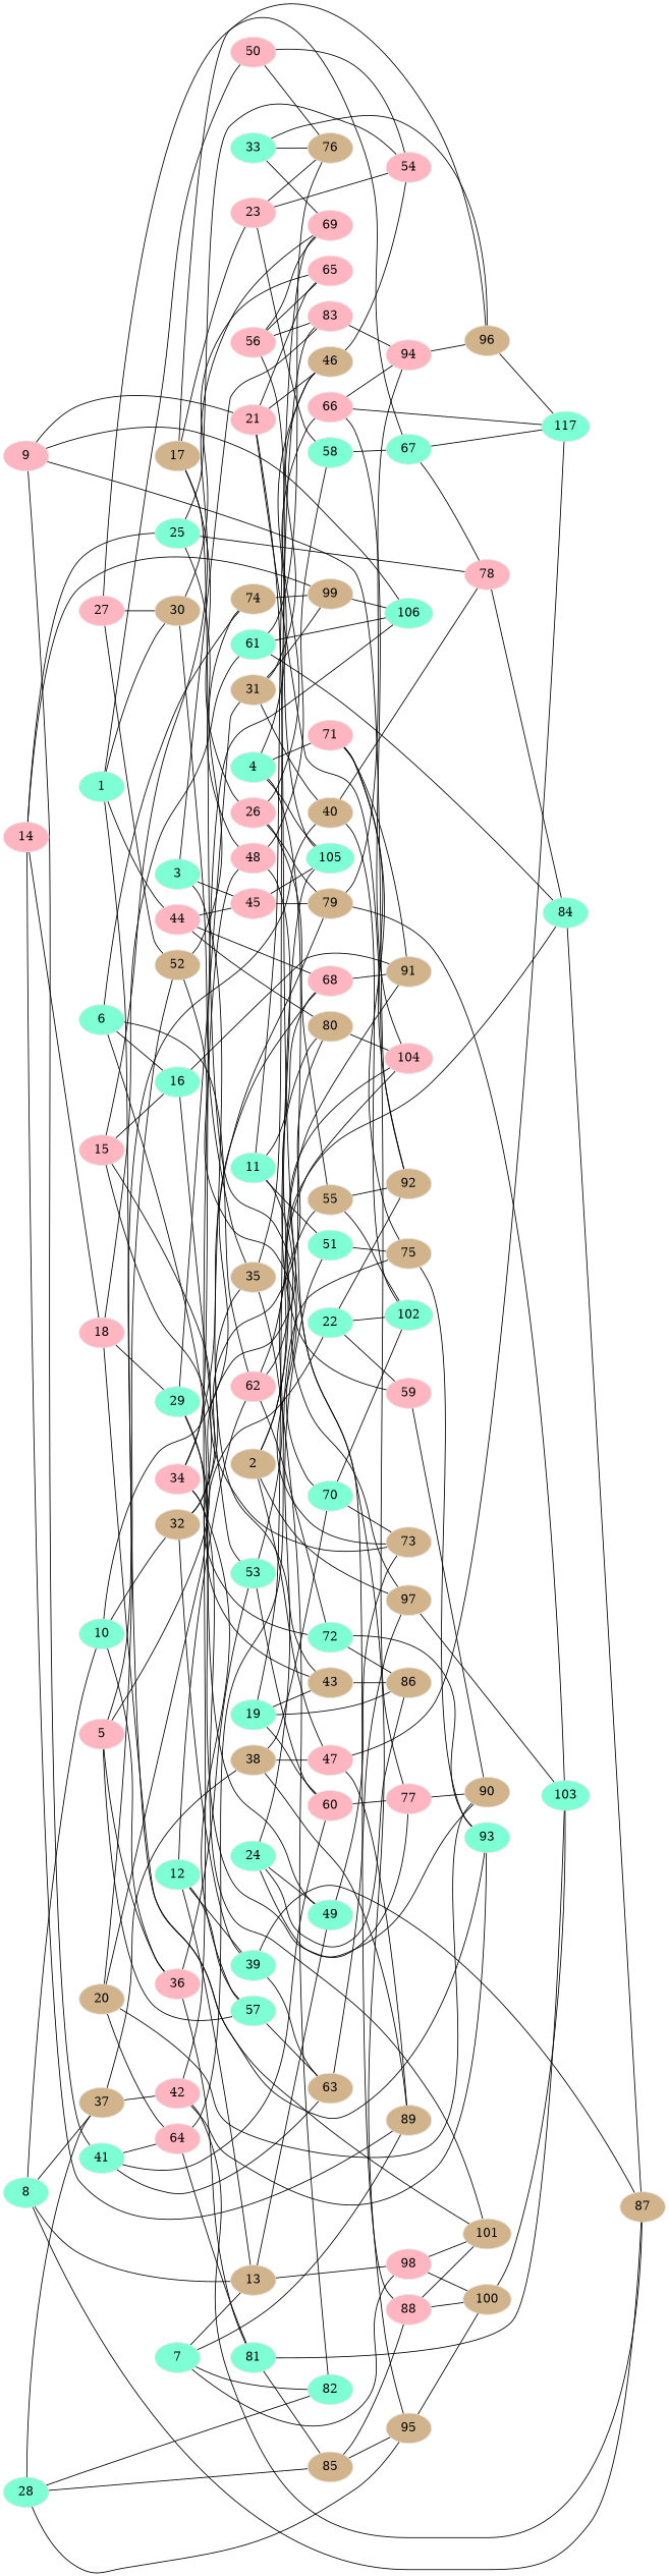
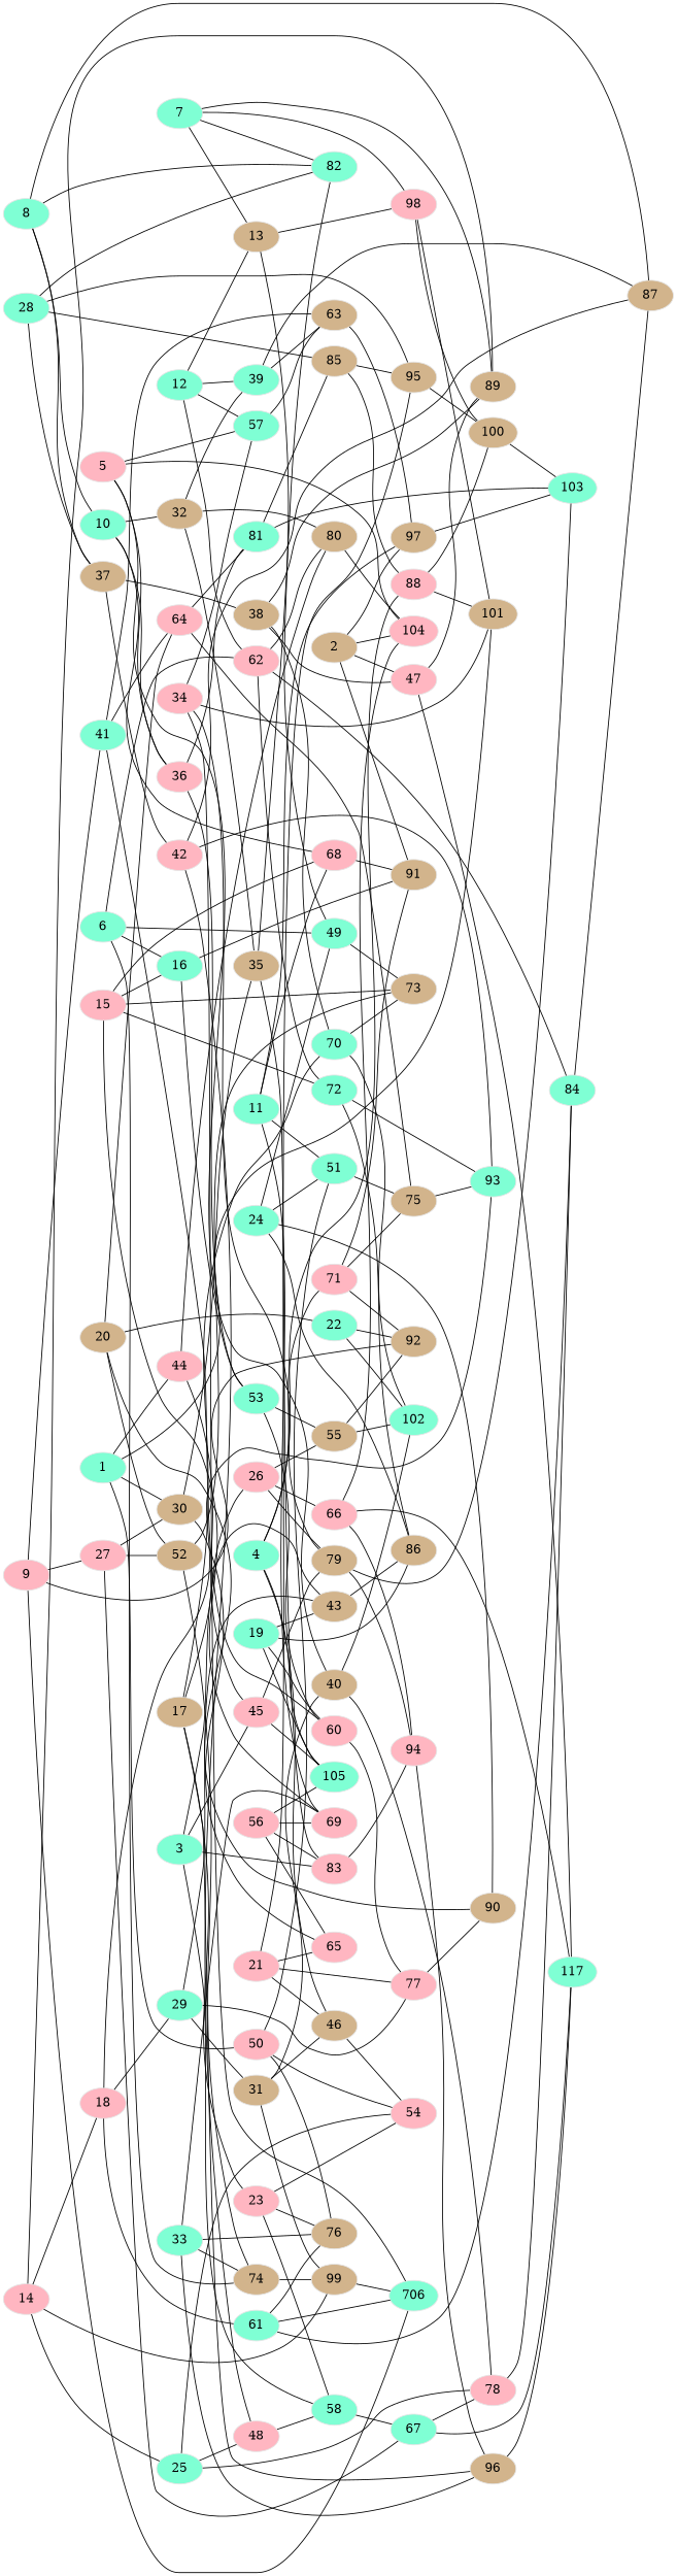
  graph {
    rankdir=LR
    node [color=gray90 fillcolor=aquamarine style=filled]
    30 [fillcolor=tan]
    1
    44 [fillcolor=lightpink]
    50 [fillcolor=lightpink]
    101 [fillcolor=tan]
    65 [fillcolor=lightpink]
    35 [fillcolor=tan]
    45 [fillcolor=lightpink]
    68 [fillcolor=lightpink]
    80 [fillcolor=tan]
    51
    54 [fillcolor=lightpink]
    76 [fillcolor=tan]
    2 [fillcolor=tan]
    47 [fillcolor=lightpink]
    91 [fillcolor=tan]
    97 [fillcolor=tan]
    104 [fillcolor=lightpink]
    89 [fillcolor=tan]
    n20 [label=117]
    103
    43 [fillcolor=tan]
    3
    58
    83 [fillcolor=lightpink]
    86 [fillcolor=tan]
    105
    79 [fillcolor=tan]
    67
    94 [fillcolor=lightpink]
    46 [fillcolor=tan]
    4
    71 [fillcolor=lightpink]
    88 [fillcolor=lightpink]
    92 [fillcolor=tan]
    75 [fillcolor=tan]
    100 [fillcolor=tan]
    5 [fillcolor=lightpink]
    36 [fillcolor=lightpink]
    40 [fillcolor=tan]
    57
    53
    81
    102
    78 [fillcolor=lightpink]
    63 [fillcolor=tan]
    6
    16
    49
    62 [fillcolor=lightpink]
    74 [fillcolor=tan]
    73 [fillcolor=tan]
    72
    84
    99 [fillcolor=tan]
    13 [fillcolor=tan]
    7
    82
    98 [fillcolor=lightpink]
    8
    10
    37 [fillcolor=tan]
    87 [fillcolor=tan]
    32 [fillcolor=tan]
    38 [fillcolor=tan]
    42 [fillcolor=lightpink]
    9 [fillcolor=lightpink]
    27 [fillcolor=lightpink]
    41
-   106
+   106 [label=706]
    52 [fillcolor=tan]
    60 [fillcolor=lightpink]
    64 [fillcolor=lightpink]
    39
    11
    69 [fillcolor=lightpink]
    12
    14 [fillcolor=lightpink]
    18 [fillcolor=lightpink]
    25
    29
    61
    93
    48 [fillcolor=lightpink]
    15 [fillcolor=lightpink]
    55 [fillcolor=tan]
    17 [fillcolor=tan]
    23 [fillcolor=lightpink]
    26 [fillcolor=lightpink]
    70
    96 [fillcolor=tan]
    66 [fillcolor=lightpink]
    77 [fillcolor=lightpink]
    31 [fillcolor=tan]
    19
    20 [fillcolor=tan]
    22
    90 [fillcolor=tan]
-   59 [fillcolor=lightpink]
    21 [fillcolor=lightpink]
    95 [fillcolor=tan]
    24
    28
    85 [fillcolor=tan]
    33
    34 [fillcolor=lightpink]
    56 [fillcolor=lightpink]
    30 -- 65
    30 -- 35
    1 -- 30
    1 -- 44
    1 -- 50
    1 -- 101
    44 -- 45
-   44 -- 68
+   15 -- 68
    44 -- 80
+   50 -- 51
    50 -- 54
    50 -- 76
    35 -- 83
    35 -- 82
    45 -- 105
    45 -- 79
    68 -- 91
    80 -- 104
    51 -- 75
    2 -- 47
    2 -- 91
    2 -- 97
    2 -- 104
    47 -- 89
    47 -- n20
    97 -- 103
    43 -- 86
    3 -- 45
    3 -- 43
+   3 -- 58
    3 -- 83
    58 -- 67
    83 -- 94
    79 -- 103
    79 -- 94
    67 -- n20
    67 -- 78
    94 -- 96
    46 -- 54
    4 -- 105
    4 -- 46
    4 -- 71
    4 -- 88
    71 -- 91
    71 -- 92
    71 -- 75
    88 -- 101
    88 -- 100
    75 -- 93
    100 -- 103
    5 -- 104
    5 -- 36
    5 -- 40
    5 -- 57
    36 -- 53
    36 -- 81
    40 -- 102
    40 -- 78
    57 -- 63
    53 -- 60
    53 -- 55
    81 -- 103
    81 -- 85
    78 -- 84
    63 -- 97
    6 -- 16
    6 -- 49
    6 -- 62
    6 -- 74
    16 -- 91
    16 -- 53
    49 -- 73
    62 -- 80
    62 -- 72
    62 -- 84
    74 -- 99
    72 -- 86
    72 -- 93
    84 -- 87
    99 -- 106
    13 -- 49
    13 -- 98
    7 -- 89
    7 -- 13
    7 -- 82
    7 -- 98
    98 -- 101
    98 -- 100
-   8 -- 13
+   8 -- 82
    8 -- 10
    8 -- 37
    8 -- 87
    10 -- 68
    10 -- 36
    10 -- 32
    37 -- 38
    37 -- 42
    32 -- 35
    32 -- 80
    32 -- 39
    38 -- 47
    38 -- 89
    38 -- 70
    42 -- 87
    42 -- 93
    42 -- 48
    9 -- 92
-   9 -- 21
+   9 -- 27
    9 -- 41
    9 -- 106
    27 -- 30
    27 -- 67
    27 -- 52
    41 -- 63
    41 -- 60
    41 -- 64
    52 -- 74
    52 -- 73
    60 -- 77
    64 -- 75
    64 -- 81
    39 -- 63
    39 -- 87
    11 -- 68
    11 -- 51
    11 -- 97
    11 -- 69
    12 -- 57
    12 -- 62
    12 -- 13
    12 -- 39
    14 -- 89
    14 -- 99
    14 -- 18
    14 -- 25
    18 -- 29
    18 -- 61
    18 -- 93
    25 -- 54
    25 -- 78
    25 -- 48
    29 -- 43
    29 -- 77
    29 -- 31
    61 -- 76
    61 -- 84
    61 -- 106
    48 -- 58
-   48 -- 59
    15 -- 16
    15 -- 73
    15 -- 72
    15 -- 69
    55 -- 92
    55 -- 102
    17 -- 23
    17 -- 26
    17 -- 70
    17 -- 96
    23 -- 54
    23 -- 76
    23 -- 58
    26 -- 79
    26 -- 55
    26 -- 66
    70 -- 102
    70 -- 73
    96 -- n20
    66 -- 104
    66 -- n20
    66 -- 94
    77 -- 90
    31 -- 46
    31 -- 40
    31 -- 99
    19 -- 43
    19 -- 86
    19 -- 105
    19 -- 60
    20 -- 52
    20 -- 64
    20 -- 22
    20 -- 90
    22 -- 92
    22 -- 102
-   22 -- 59
-   59 -- 90
    21 -- 65
    21 -- 46
    21 -- 77
    21 -- 95
    95 -- 100
    24 -- 51
    24 -- 86
    24 -- 49
    24 -- 90
    28 -- 82
    28 -- 37
    28 -- 95
    28 -- 85
    85 -- 88
    85 -- 95
    33 -- 76
+   33 -- 74
    33 -- 69
    33 -- 96
    34 -- 101
    34 -- 79
    34 -- 57
    34 -- 106
    56 -- 65
    56 -- 83
    56 -- 105
    56 -- 69
  }
